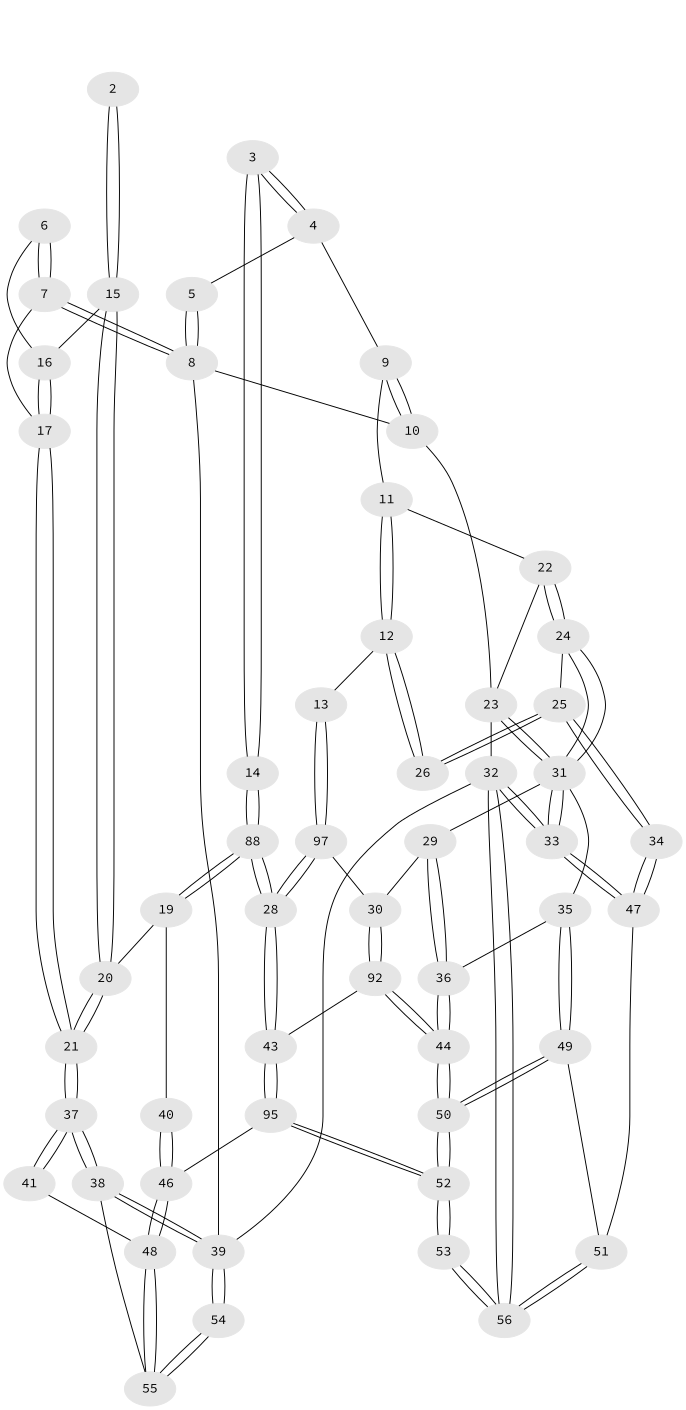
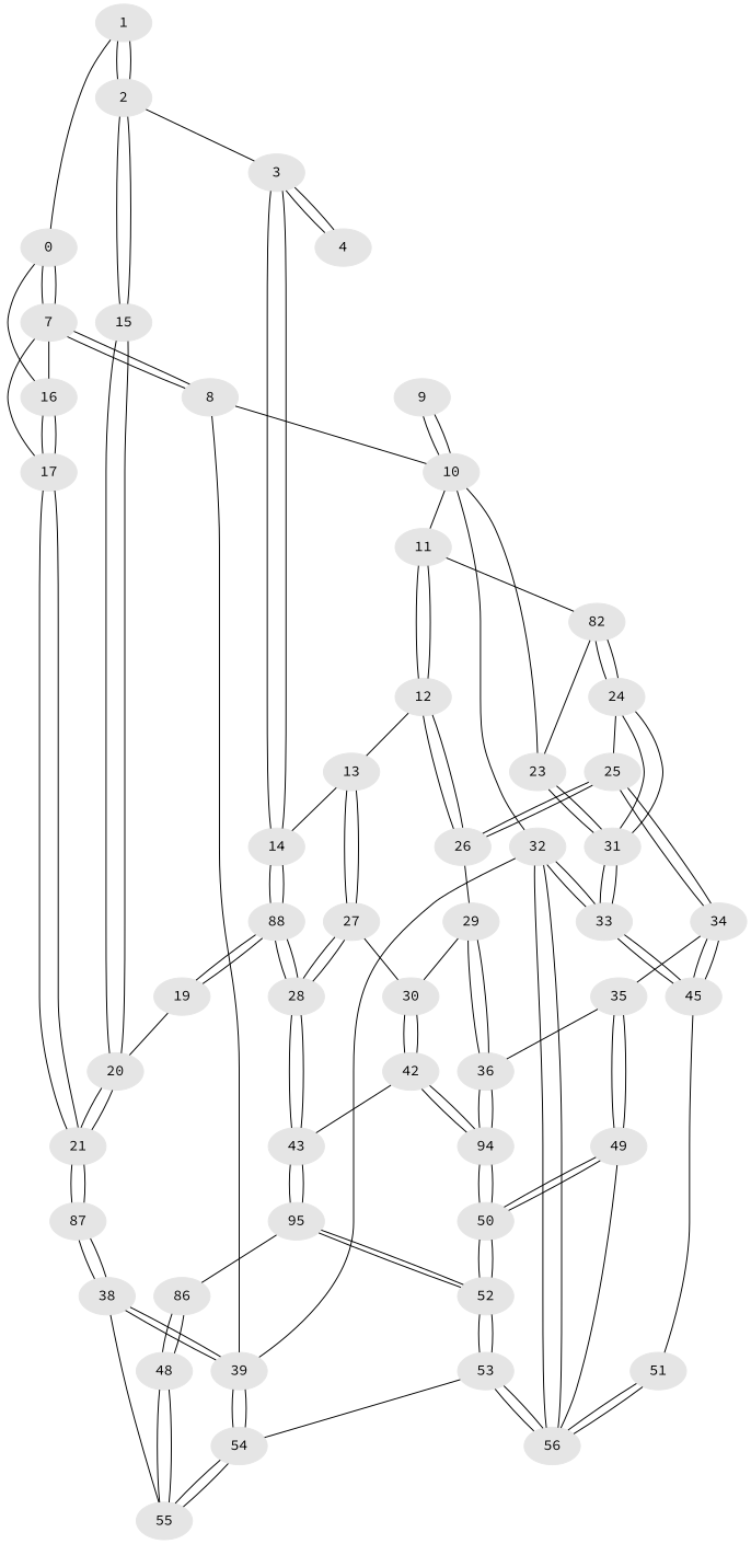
  graph {
    fontname="Source Code Pro"
    node [color=gray90 fontname="Source Code Pro" style=filled]
    edge [fontname="Source Code Pro"]
+   1
    2
-   6
+   6 [label=0]
    3
    15
    7
    16
    4
    14
    20
-   5
    9
    n13 [label=88]
    8
    10
    11
    39
    17
    21
    23
    32
    54
    12
-   22
+   22 [label=82]
    31
    33
    56
    13
    26
    24
-   27 [label=97]
+   27
    29
    28
    30
    19
-   37
-   40
+   37 [label=87]
    43
-   46
+   46 [label=86]
    38
-   41
    25
    34
-   47
+   47 [label=45]
    35
    36
-   42 [label=92]
+   42
    n48 [label=95]
-   44
+   44 [label=94]
    51
    49
    50
    55
    48
    52
    53
+   1 -- 2
+   1 -- 2
+   1 -- 6
+   2 -- 3
    2 -- 15
    2 -- 15
    6 -- 7
    6 -- 7
    6 -- 16
    3 -- 4
    3 -- 4
    3 -- 14
    3 -- 14
-   15 -- 16
+   7 -- 16
    15 -- 20
    15 -- 20
    7 -- 8
    7 -- 8
    7 -- 17
    16 -- 17
    16 -- 17
-   4 -- 5
-   4 -- 9
    14 -- n13
    14 -- n13
    20 -- 21
    20 -- 21
-   5 -- 8
-   5 -- 8
    9 -- 10
    9 -- 10
-   9 -- 11
+   10 -- 11
    n13 -- 28
    n13 -- 28
    n13 -- 19
    n13 -- 19
    8 -- 10
    8 -- 39
    10 -- 23
-   23 -- 32
+   10 -- 32
    11 -- 12
    11 -- 12
    11 -- 22
    39 -- 54
    39 -- 54
    17 -- 21
    17 -- 21
    21 -- 37
    21 -- 37
    23 -- 31
    23 -- 31
    32 -- 39
    32 -- 33
    32 -- 33
    32 -- 56
    32 -- 56
    54 -- 55
    54 -- 55
    12 -- 13
    12 -- 26
    12 -- 26
    22 -- 23
    22 -- 24
    22 -- 24
    31 -- 33
    31 -- 33
    33 -- 47
    33 -- 47
+   13 -- 14
    13 -- 27
    13 -- 27
-   31 -- 29
+   26 -- 29
    24 -- 31
    24 -- 31
    24 -- 25
    27 -- 28
    27 -- 28
    27 -- 30
    29 -- 30
    29 -- 36
    29 -- 36
    28 -- 43
    28 -- 43
    30 -- 42
    30 -- 42
    19 -- 20
-   19 -- 40
    37 -- 38
    37 -- 38
-   37 -- 41
-   37 -- 41
-   40 -- 46
-   40 -- 46
    43 -- n48
    43 -- n48
    46 -- 48
    46 -- 48
    38 -- 39
    38 -- 39
    38 -- 55
-   41 -- 48
    25 -- 26
    25 -- 26
    25 -- 34
    25 -- 34
    34 -- 47
    34 -- 47
-   31 -- 35
+   34 -- 35
    47 -- 51
    35 -- 36
    35 -- 49
    35 -- 49
    36 -- 44
    36 -- 44
    42 -- 43
    42 -- 44
    42 -- 44
    n48 -- 46
    n48 -- 52
    n48 -- 52
    44 -- 50
    44 -- 50
    51 -- 56
    51 -- 56
-   49 -- 51
+   49 -- 56
    49 -- 50
    49 -- 50
    50 -- 52
    50 -- 52
    48 -- 55
    48 -- 55
    52 -- 53
    52 -- 53
+   53 -- 54
    53 -- 56
    53 -- 56
  }
